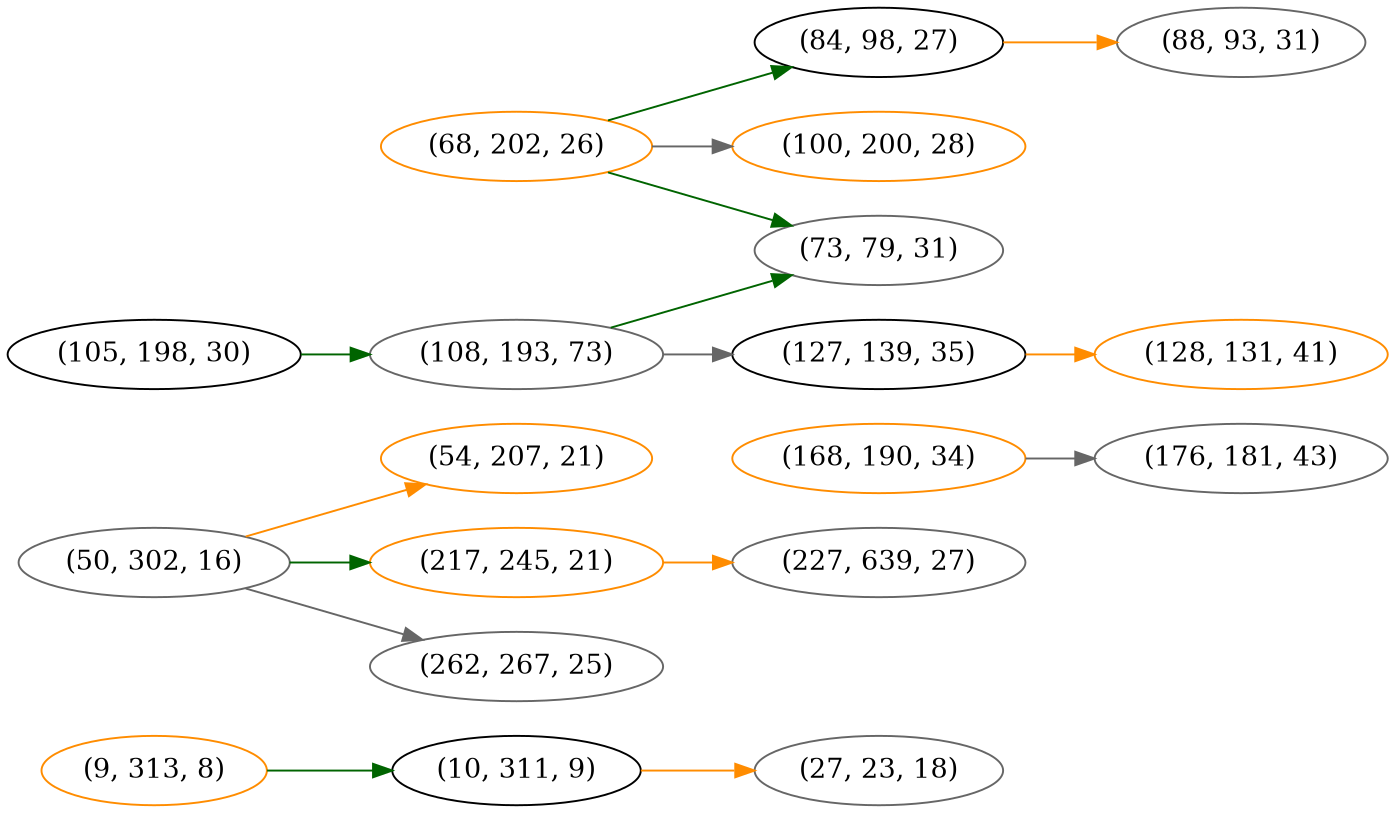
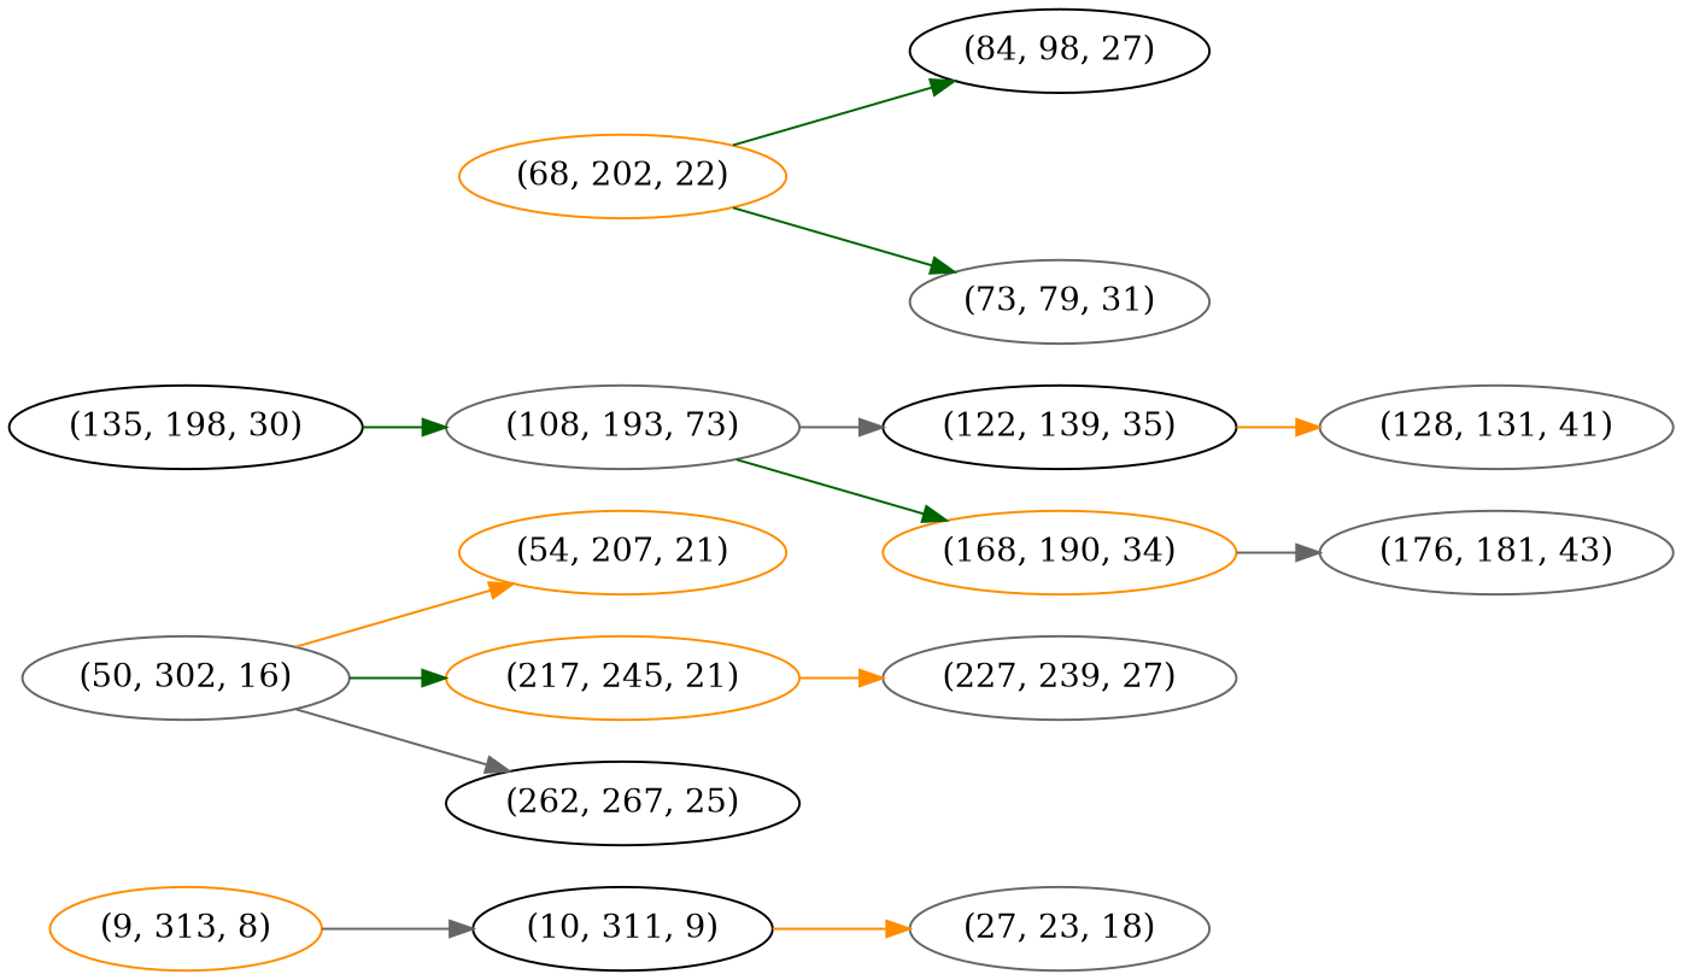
  digraph {
    rankdir=LR
    node [color=gray40]
    edge [color=gray40]
    "(9, 313, 8)" [color=darkorange]
    "(10, 311, 9)" [color=black]
    n3 [label="(27, 23, 18)"]
    n4 [label="(50, 302, 16)"]
    "(54, 207, 21)" [color=darkorange]
    "(217, 245, 21)" [color=darkorange]
-   "(262, 267, 25)"
-   "(227, 239, 27)" [label="(227, 639, 27)"]
-   "(68, 202, 26)" [color=darkorange]
+   "(262, 267, 25)" [color=black]
+   "(227, 239, 27)"
+   "(68, 202, 26)" [color=darkorange label="(68, 202, 22)"]
    "(73, 79, 31)"
    "(84, 98, 27)" [color=black]
-   "(100, 200, 28)" [color=darkorange]
-   "(88, 93, 31)"
-   "(105, 198, 30)" [color=black]
+   "(105, 198, 30)" [color=black label="(135, 198, 30)"]
    n15 [label="(108, 193, 73)"]
-   "(122, 139, 35)" [color=black label="(127, 139, 35)"]
+   "(122, 139, 35)" [color=black]
    "(168, 190, 34)" [color=darkorange]
-   "(128, 131, 41)" [color=darkorange]
+   "(128, 131, 41)"
    n19 [label="(176, 181, 43)"]
-   "(9, 313, 8)" -> "(10, 311, 9)" [color=darkgreen]
+   "(9, 313, 8)" -> "(10, 311, 9)"
    "(10, 311, 9)" -> n3 [color=darkorange]
    n4 -> "(54, 207, 21)" [color=darkorange]
    n4 -> "(217, 245, 21)" [color=darkgreen]
    n4 -> "(262, 267, 25)"
    "(217, 245, 21)" -> "(227, 239, 27)" [color=darkorange]
    "(68, 202, 26)" -> "(73, 79, 31)" [color=darkgreen]
    "(68, 202, 26)" -> "(84, 98, 27)" [color=darkgreen]
-   "(68, 202, 26)" -> "(100, 200, 28)"
-   "(84, 98, 27)" -> "(88, 93, 31)" [color=darkorange]
    "(105, 198, 30)" -> n15 [color=darkgreen]
    n15 -> "(122, 139, 35)"
-   n15 -> "(73, 79, 31)" [color=darkgreen]
+   n15 -> "(168, 190, 34)" [color=darkgreen]
    "(122, 139, 35)" -> "(128, 131, 41)" [color=darkorange]
    "(168, 190, 34)" -> n19
  }
